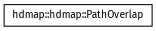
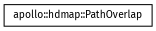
  digraph {
    rankdir=LR
    fontname="Fira Sans"
-   n1 [color=black fillcolor=white fontname="Fira Sans" fontsize=10 height=0.2 label="hdmap::hdmap::PathOverlap" shape=record style=filled width=0.4]
+   n1 [color=black fillcolor=white fontname="Fira Sans" fontsize=10 height=0.2 label="apollo::hdmap::PathOverlap" shape=record style=filled width=0.4]
  }
